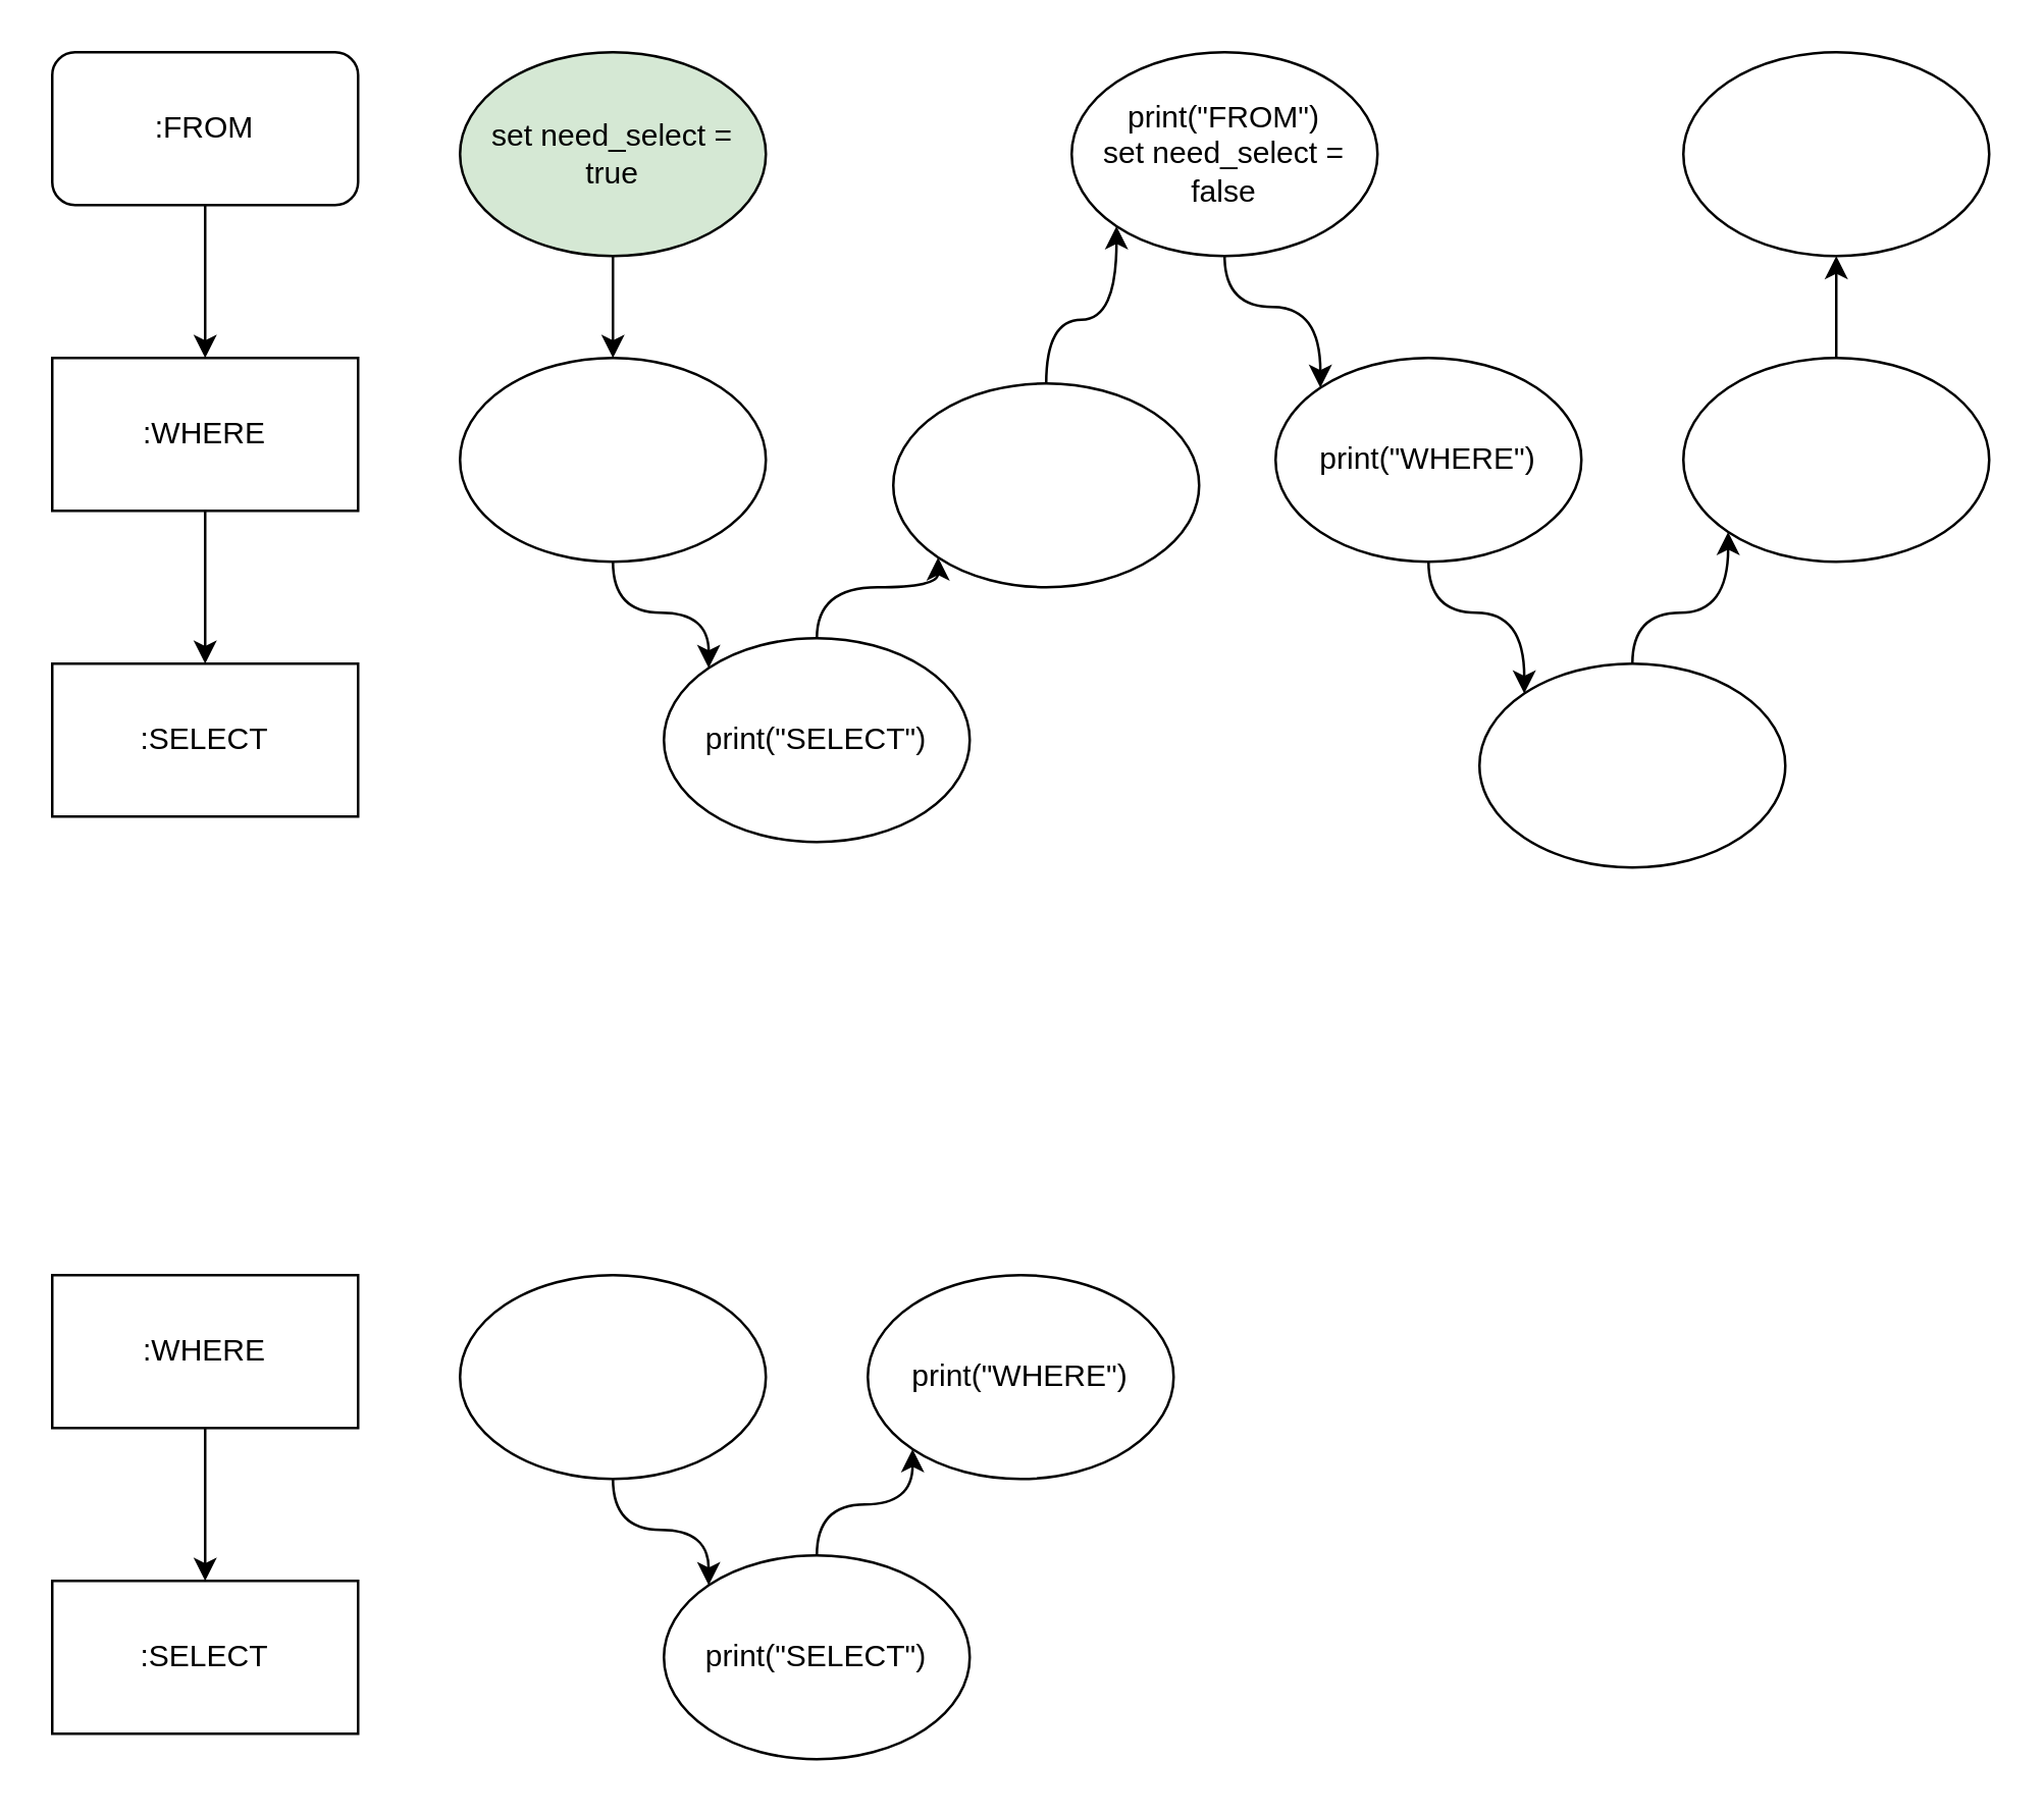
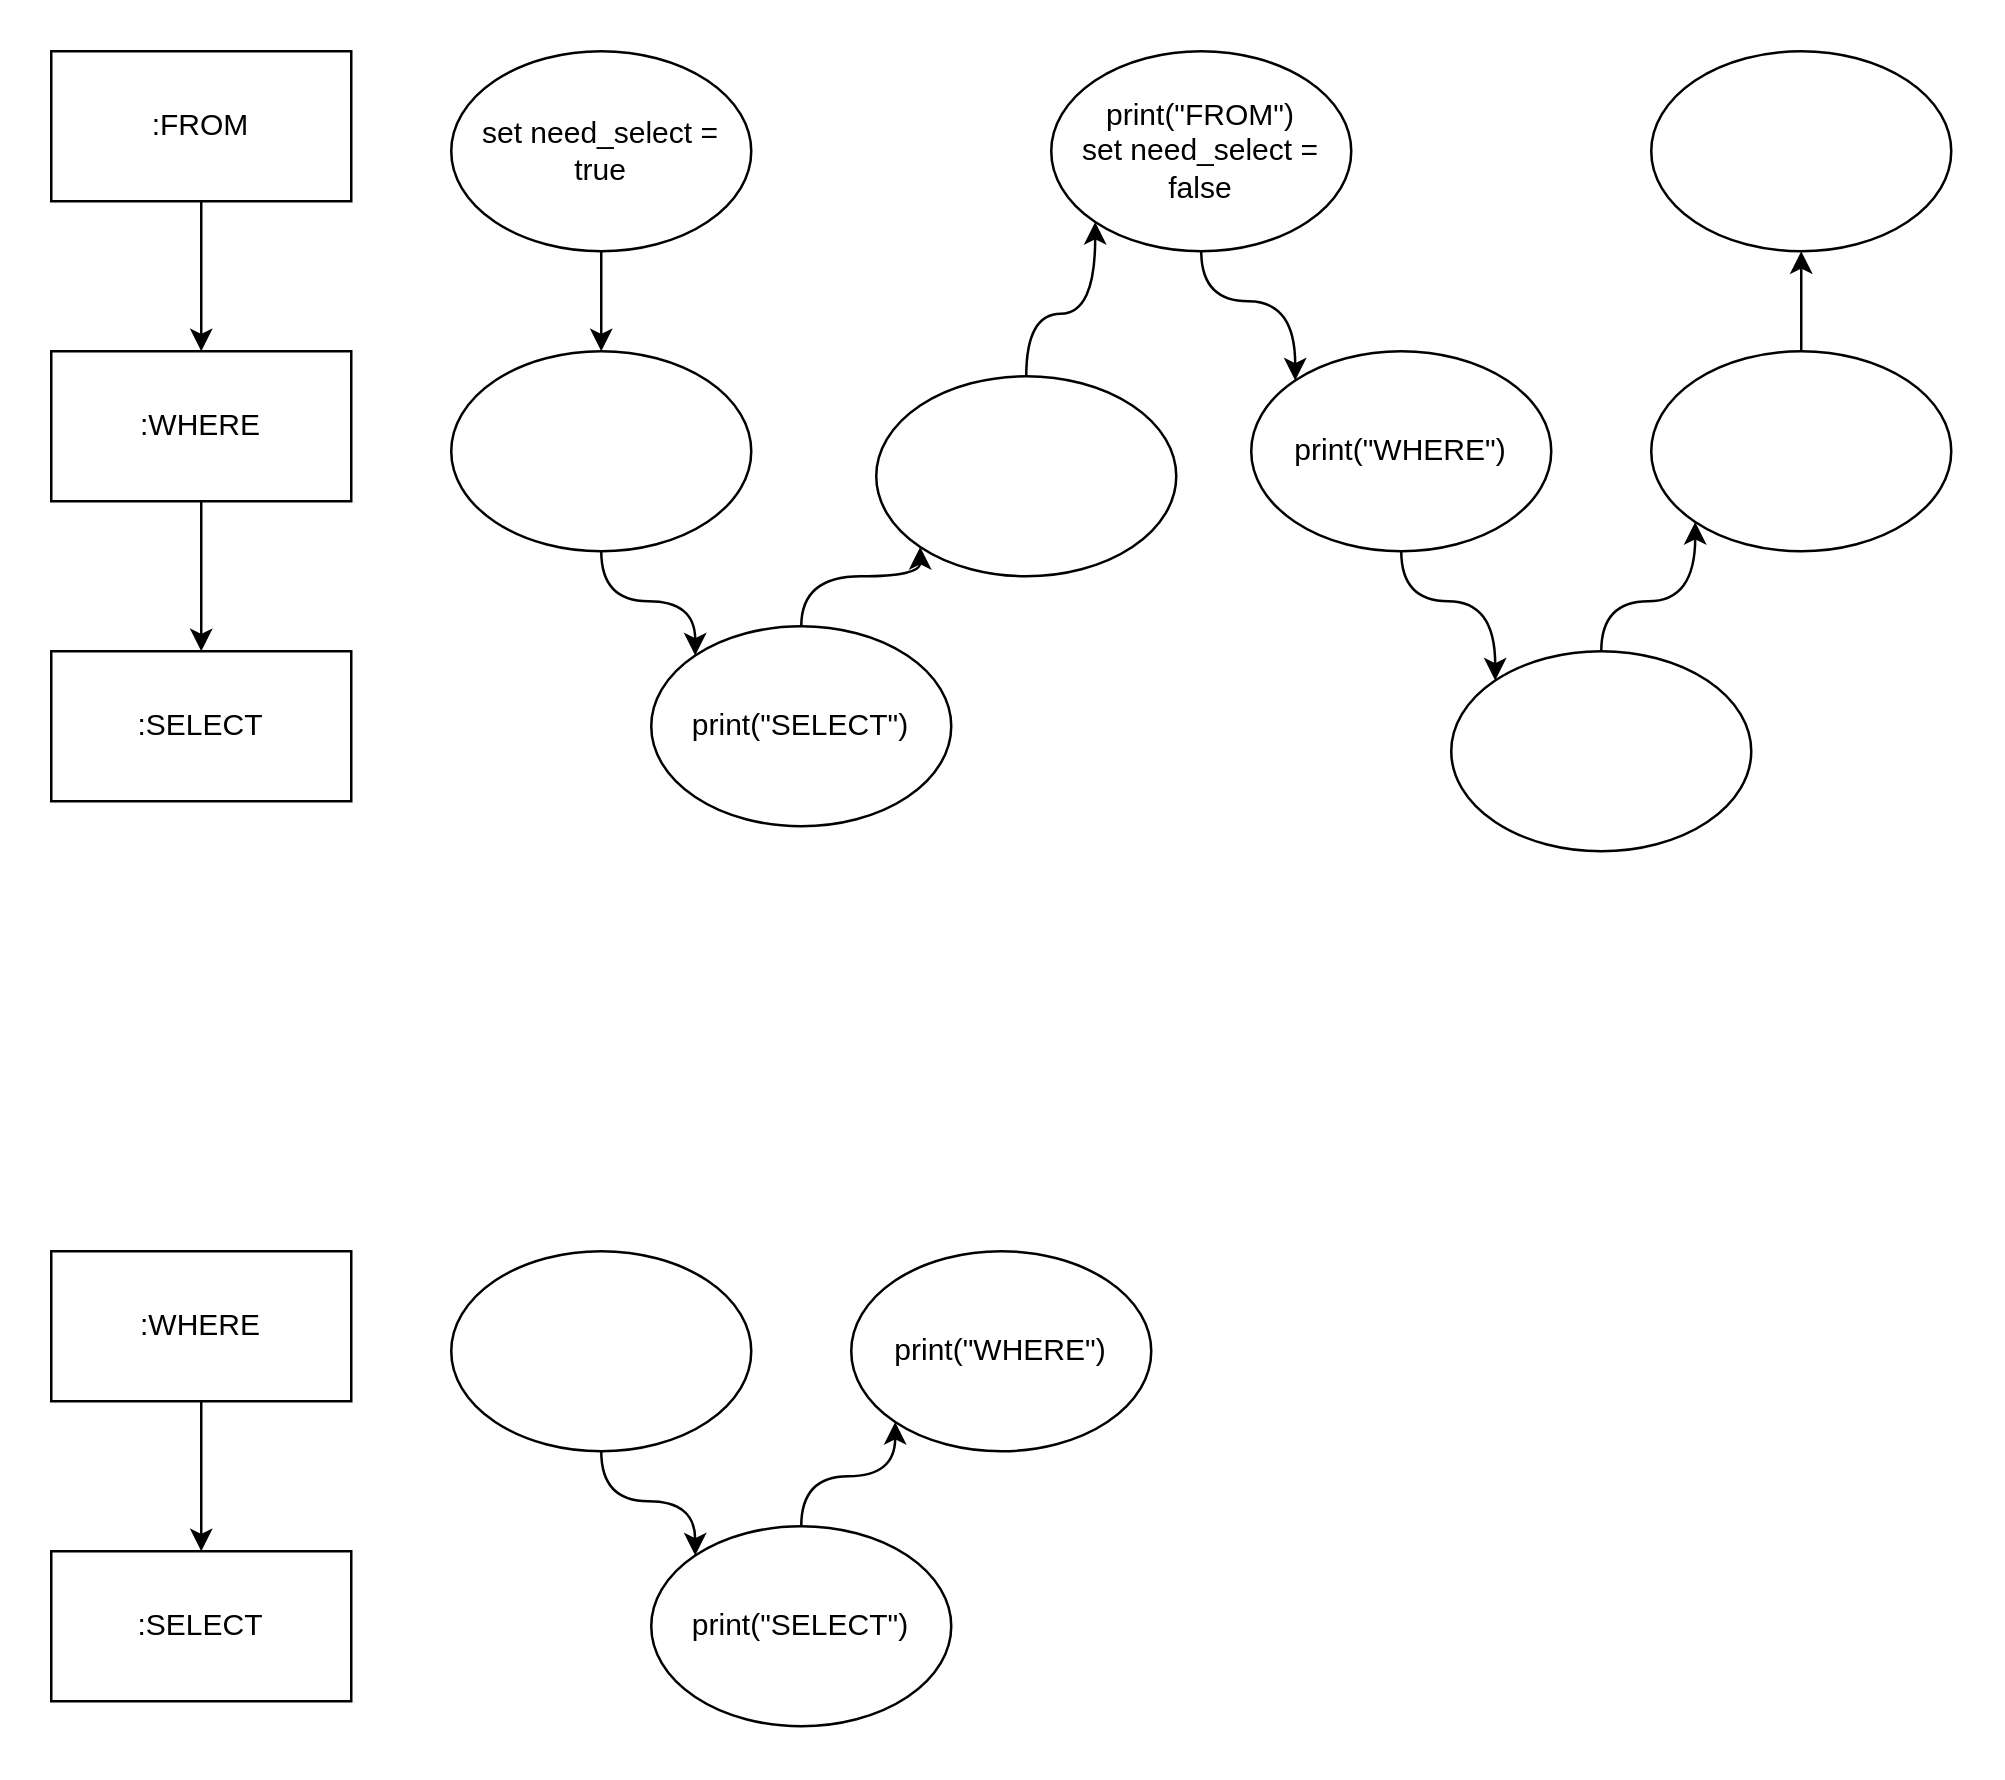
  <mxCell id="0" />
  <mxCell id="1" parent="0" />
  <mxCell id="2" style="edgeStyle=orthogonalEdgeStyle;rounded=0;orthogonalLoop=1;jettySize=auto;html=1;entryX=0.5;entryY=0;entryDx=0;entryDy=0;" parent="1" source="3" target="5" edge="1"><mxGeometry relative="1" as="geometry" /></mxCell>
- <mxCell id="3" value=":FROM" style="whiteSpace=wrap;html=1;rounded=1;" parent="1" vertex="1"><mxGeometry x="20" y="20" width="120" height="60" as="geometry" /></mxCell>
+ <mxCell id="3" value=":FROM" style="rounded=0;whiteSpace=wrap;html=1;" parent="1" vertex="1"><mxGeometry x="20" y="20" width="120" height="60" as="geometry" /></mxCell>
  <mxCell id="4" style="edgeStyle=orthogonalEdgeStyle;rounded=0;orthogonalLoop=1;jettySize=auto;html=1;entryX=0.5;entryY=0;entryDx=0;entryDy=0;" parent="1" source="5" target="6" edge="1"><mxGeometry relative="1" as="geometry" /></mxCell>
  <mxCell id="5" value=":WHERE" style="rounded=0;whiteSpace=wrap;html=1;" parent="1" vertex="1"><mxGeometry x="20" y="140" width="120" height="60" as="geometry" /></mxCell>
  <mxCell id="6" value=":SELECT" style="rounded=0;whiteSpace=wrap;html=1;" parent="1" vertex="1"><mxGeometry x="20" y="260" width="120" height="60" as="geometry" /></mxCell>
  <mxCell id="7" style="edgeStyle=orthogonalEdgeStyle;orthogonalLoop=1;jettySize=auto;html=1;entryX=0.5;entryY=0;entryDx=0;entryDy=0;curved=1;" parent="1" source="8" target="10" edge="1"><mxGeometry relative="1" as="geometry" /></mxCell>
- <mxCell id="8" value="set need_select = true" style="ellipse;whiteSpace=wrap;html=1;fillColor=#d5e8d4;" parent="1" vertex="1"><mxGeometry x="180" y="20" width="120" height="80" as="geometry" /></mxCell>
+ <mxCell id="8" value="set need_select = true" style="ellipse;whiteSpace=wrap;html=1;" parent="1" vertex="1"><mxGeometry x="180" y="20" width="120" height="80" as="geometry" /></mxCell>
  <mxCell id="9" style="edgeStyle=orthogonalEdgeStyle;orthogonalLoop=1;jettySize=auto;html=1;entryX=0;entryY=0;entryDx=0;entryDy=0;curved=1;" parent="1" source="10" target="12" edge="1"><mxGeometry relative="1" as="geometry" /></mxCell>
  <mxCell id="10" value="" style="ellipse;whiteSpace=wrap;html=1;" parent="1" vertex="1"><mxGeometry x="180" y="140" width="120" height="80" as="geometry" /></mxCell>
  <mxCell id="11" style="edgeStyle=orthogonalEdgeStyle;orthogonalLoop=1;jettySize=auto;html=1;entryX=0;entryY=1;entryDx=0;entryDy=0;curved=1;" parent="1" source="12" target="14" edge="1"><mxGeometry relative="1" as="geometry" /></mxCell>
  <mxCell id="12" value="print(&quot;SELECT&quot;)" style="ellipse;whiteSpace=wrap;html=1;" parent="1" vertex="1"><mxGeometry x="260" y="250" width="120" height="80" as="geometry" /></mxCell>
  <mxCell id="13" style="edgeStyle=orthogonalEdgeStyle;orthogonalLoop=1;jettySize=auto;html=1;entryX=0;entryY=1;entryDx=0;entryDy=0;curved=1;" parent="1" source="14" target="16" edge="1"><mxGeometry relative="1" as="geometry" /></mxCell>
  <mxCell id="14" value="" style="ellipse;whiteSpace=wrap;html=1;" parent="1" vertex="1"><mxGeometry x="350" y="150" width="120" height="80" as="geometry" /></mxCell>
  <mxCell id="15" style="edgeStyle=orthogonalEdgeStyle;orthogonalLoop=1;jettySize=auto;html=1;entryX=0;entryY=0;entryDx=0;entryDy=0;curved=1;" parent="1" source="16" target="18" edge="1"><mxGeometry relative="1" as="geometry" /></mxCell>
  <mxCell id="16" value="print(&quot;FROM&quot;)&lt;br&gt;set need_select = false" style="ellipse;whiteSpace=wrap;html=1;" parent="1" vertex="1"><mxGeometry x="420" y="20" width="120" height="80" as="geometry" /></mxCell>
  <mxCell id="17" style="edgeStyle=orthogonalEdgeStyle;curved=1;orthogonalLoop=1;jettySize=auto;html=1;entryX=0;entryY=0;entryDx=0;entryDy=0;" parent="1" source="18" target="20" edge="1"><mxGeometry relative="1" as="geometry" /></mxCell>
  <mxCell id="18" value="print(&quot;WHERE&quot;)" style="ellipse;whiteSpace=wrap;html=1;" parent="1" vertex="1"><mxGeometry x="500" y="140" width="120" height="80" as="geometry" /></mxCell>
  <mxCell id="19" style="edgeStyle=orthogonalEdgeStyle;curved=1;orthogonalLoop=1;jettySize=auto;html=1;entryX=0;entryY=1;entryDx=0;entryDy=0;" parent="1" source="20" target="22" edge="1"><mxGeometry relative="1" as="geometry" /></mxCell>
  <mxCell id="20" value="" style="ellipse;whiteSpace=wrap;html=1;" parent="1" vertex="1"><mxGeometry x="580" y="260" width="120" height="80" as="geometry" /></mxCell>
  <mxCell id="21" style="edgeStyle=orthogonalEdgeStyle;curved=1;orthogonalLoop=1;jettySize=auto;html=1;entryX=0.5;entryY=1;entryDx=0;entryDy=0;" parent="1" source="22" target="23" edge="1"><mxGeometry relative="1" as="geometry" /></mxCell>
  <mxCell id="22" value="" style="ellipse;whiteSpace=wrap;html=1;" parent="1" vertex="1"><mxGeometry x="660" y="140" width="120" height="80" as="geometry" /></mxCell>
  <mxCell id="23" value="" style="ellipse;whiteSpace=wrap;html=1;" parent="1" vertex="1"><mxGeometry x="660" y="20" width="120" height="80" as="geometry" /></mxCell>
  <mxCell id="24" style="edgeStyle=orthogonalEdgeStyle;rounded=0;orthogonalLoop=1;jettySize=auto;html=1;entryX=0.5;entryY=0;entryDx=0;entryDy=0;" parent="1" source="25" target="26" edge="1"><mxGeometry relative="1" as="geometry" /></mxCell>
  <mxCell id="25" value=":WHERE" style="rounded=0;whiteSpace=wrap;html=1;" parent="1" vertex="1"><mxGeometry x="20" y="500" width="120" height="60" as="geometry" /></mxCell>
  <mxCell id="26" value=":SELECT" style="rounded=0;whiteSpace=wrap;html=1;" parent="1" vertex="1"><mxGeometry x="20" y="620" width="120" height="60" as="geometry" /></mxCell>
  <mxCell id="27" style="edgeStyle=orthogonalEdgeStyle;orthogonalLoop=1;jettySize=auto;html=1;entryX=0;entryY=0;entryDx=0;entryDy=0;curved=1;" parent="1" source="28" target="30" edge="1"><mxGeometry relative="1" as="geometry" /></mxCell>
  <mxCell id="28" value="" style="ellipse;whiteSpace=wrap;html=1;" parent="1" vertex="1"><mxGeometry x="180" y="500" width="120" height="80" as="geometry" /></mxCell>
  <mxCell id="29" style="edgeStyle=orthogonalEdgeStyle;orthogonalLoop=1;jettySize=auto;html=1;entryX=0;entryY=1;entryDx=0;entryDy=0;curved=1;" parent="1" source="30" target="31" edge="1"><mxGeometry relative="1" as="geometry" /></mxCell>
  <mxCell id="30" value="print(&quot;SELECT&quot;)" style="ellipse;whiteSpace=wrap;html=1;" parent="1" vertex="1"><mxGeometry x="260" y="610" width="120" height="80" as="geometry" /></mxCell>
  <mxCell id="31" value="print(&quot;WHERE&quot;)" style="ellipse;whiteSpace=wrap;html=1;" parent="1" vertex="1"><mxGeometry x="340" y="500" width="120" height="80" as="geometry" /></mxCell>
